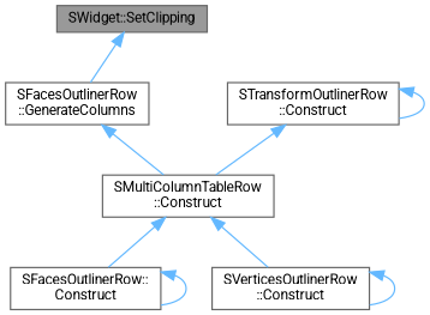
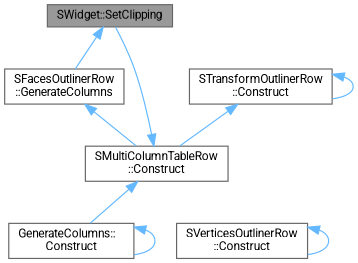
  digraph {
    fontname=Roboto
    rankdir=TB
    node [color=grey40 fillcolor=white fontname=Roboto fontsize=10 shape=box style=filled]
    edge [color=steelblue1 dir=back fontname=Roboto fontsize=10 labelfontname=Helvetica labelfontsize=10 style=solid]
    n1 [color=gray40 fillcolor=grey60 fontcolor=black height=0.2 label="SWidget::SetClipping" width=0.4]
    n2 [height=0.2 label="SFacesOutlinerRow\l::GenerateColumns" width=0.4]
    n3 [height=0.2 label="SMultiColumnTableRow\l::Construct" width=0.4]
-   n4 [height=0.2 label="SFacesOutlinerRow::\lConstruct" width=0.4]
+   n4 [height=0.2 label="GenerateColumns::\lConstruct" width=0.4]
    n5 [height=0.2 label="SVerticesOutlinerRow\l::Construct" width=0.4]
    n6 [height=0.2 label="STransformOutlinerRow\l::Construct" width=0.4]
    n1 -> n2
    n2 -> n3
    n3 -> n4
-   n3 -> n5
+   n3 -> n1
    n4 -> n4
    n5 -> n5
    n6 -> n3
    n6 -> n6
  }
